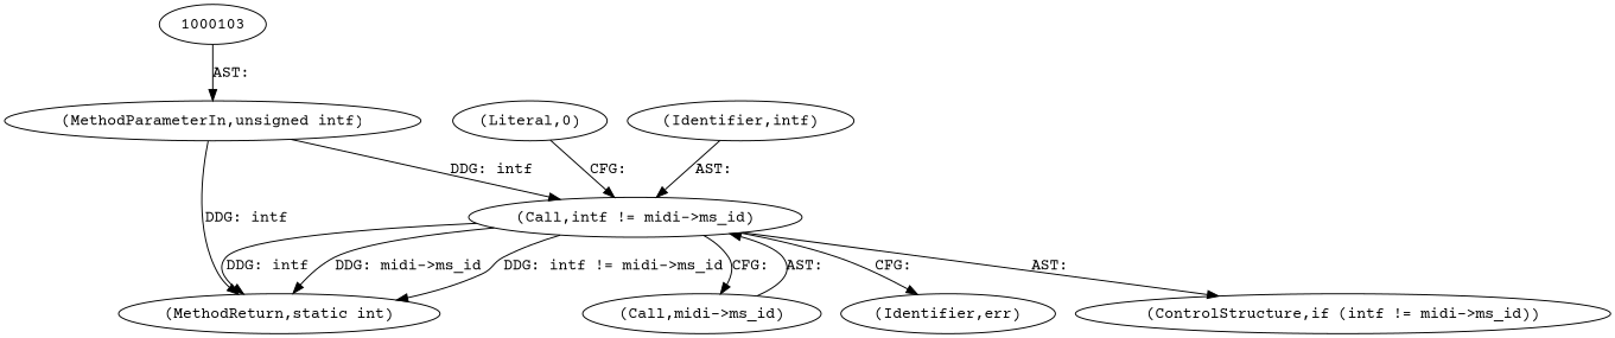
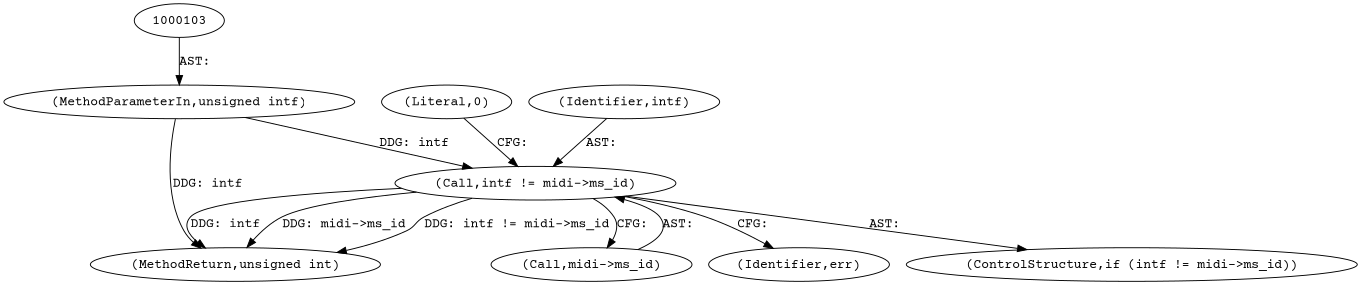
  digraph {
    fontname="Courier Prime"
    node [fontname="Courier Prime"]
    edge [fontname="Courier Prime"]
    n1 [label="(Call,intf != midi->ms_id)"]
    n2 [label="(ControlStructure,if (intf != midi->ms_id))"]
-   n3 [label="(MethodReturn,static int)"]
+   n3 [label="(MethodReturn,unsigned int)"]
    n4 [label="(Call,midi->ms_id)"]
    n5 [label="(Identifier,err)"]
    n6 [label="(MethodParameterIn,unsigned intf)"]
    1000103
    n8 [label="(Literal,0)"]
    n9 [label="(Identifier,intf)"]
    n1 -> n2 [label="AST: "]
    n1 -> n3 [label="DDG: intf"]
    n1 -> n3 [label="DDG: midi->ms_id"]
    n1 -> n3 [label="DDG: intf != midi->ms_id"]
    n1 -> n4 [label="CFG: "]
    n1 -> n5 [label="CFG: "]
    n4 -> n1 [label="AST: "]
    n6 -> n1 [label="DDG: intf"]
    n6 -> n3 [label="DDG: intf"]
    1000103 -> n6 [label="AST: "]
    n8 -> n1 [label="CFG: "]
    n9 -> n1 [label="AST: "]
  }
